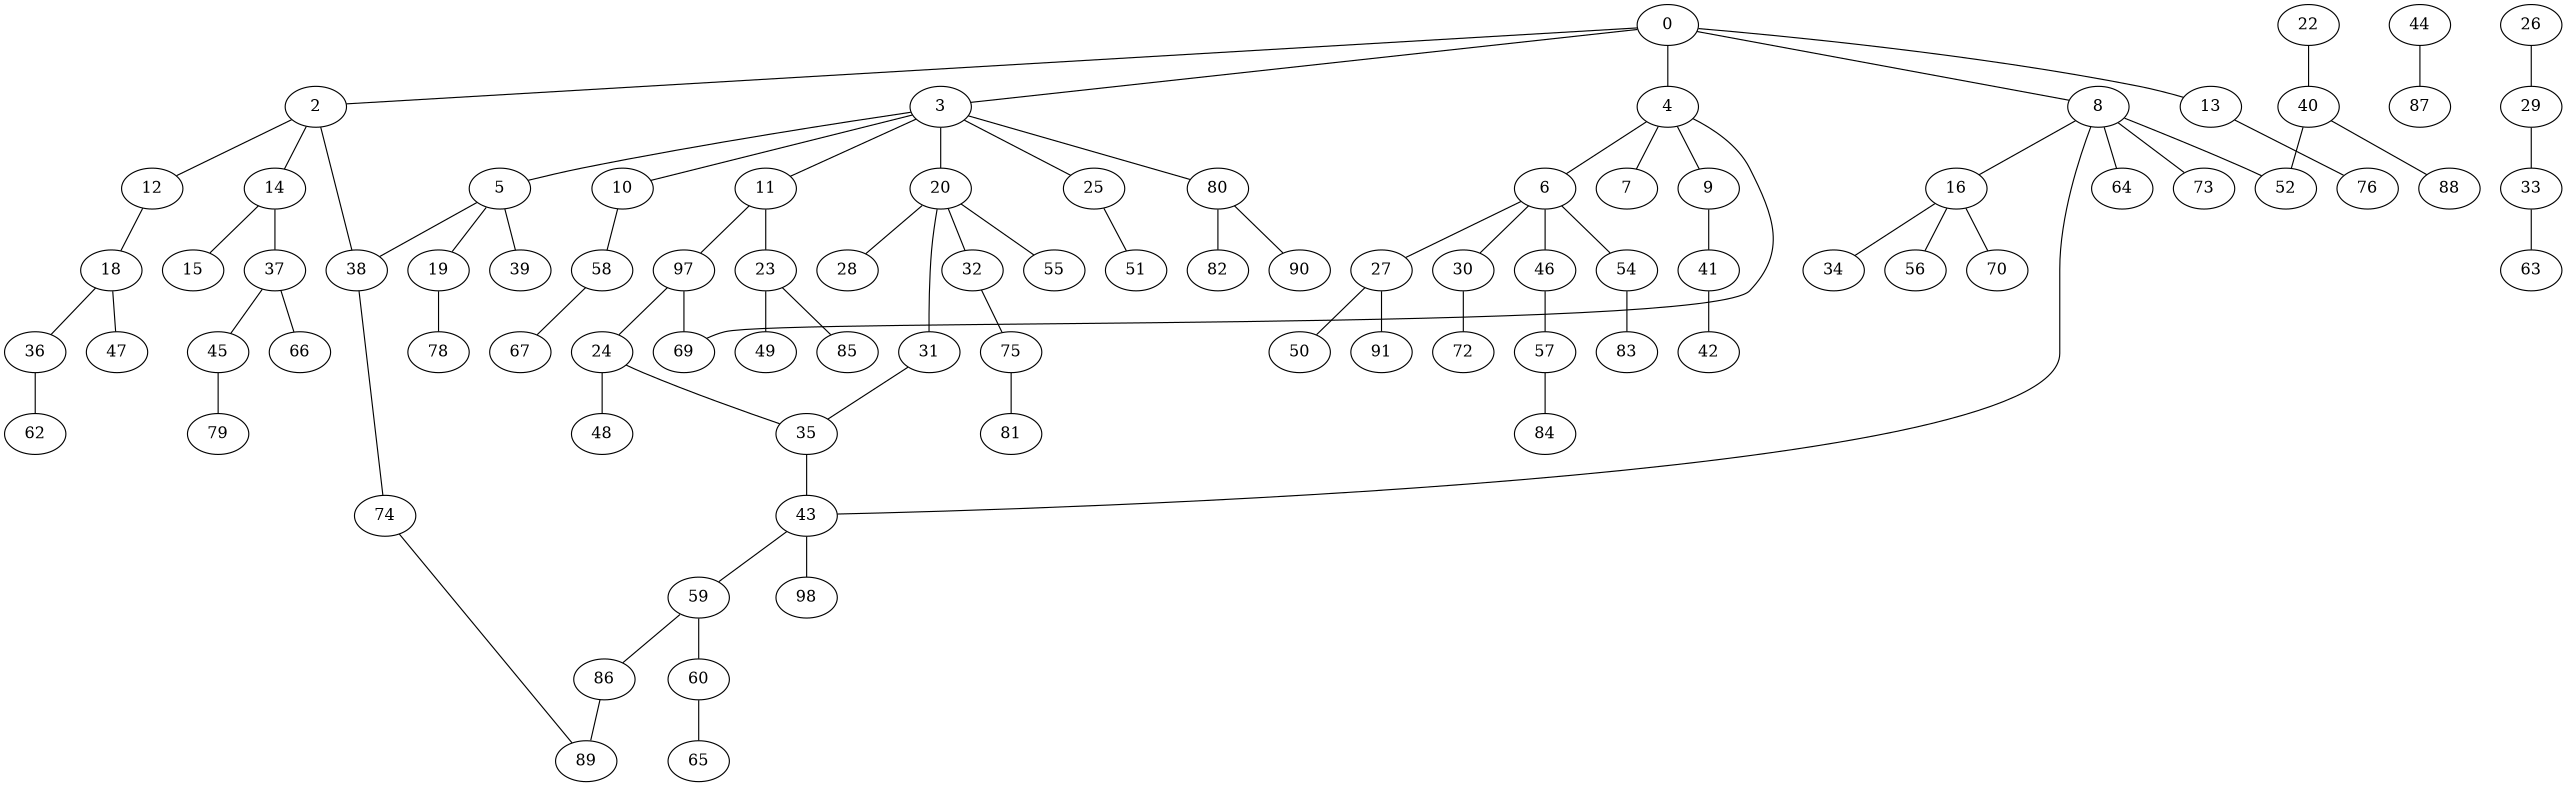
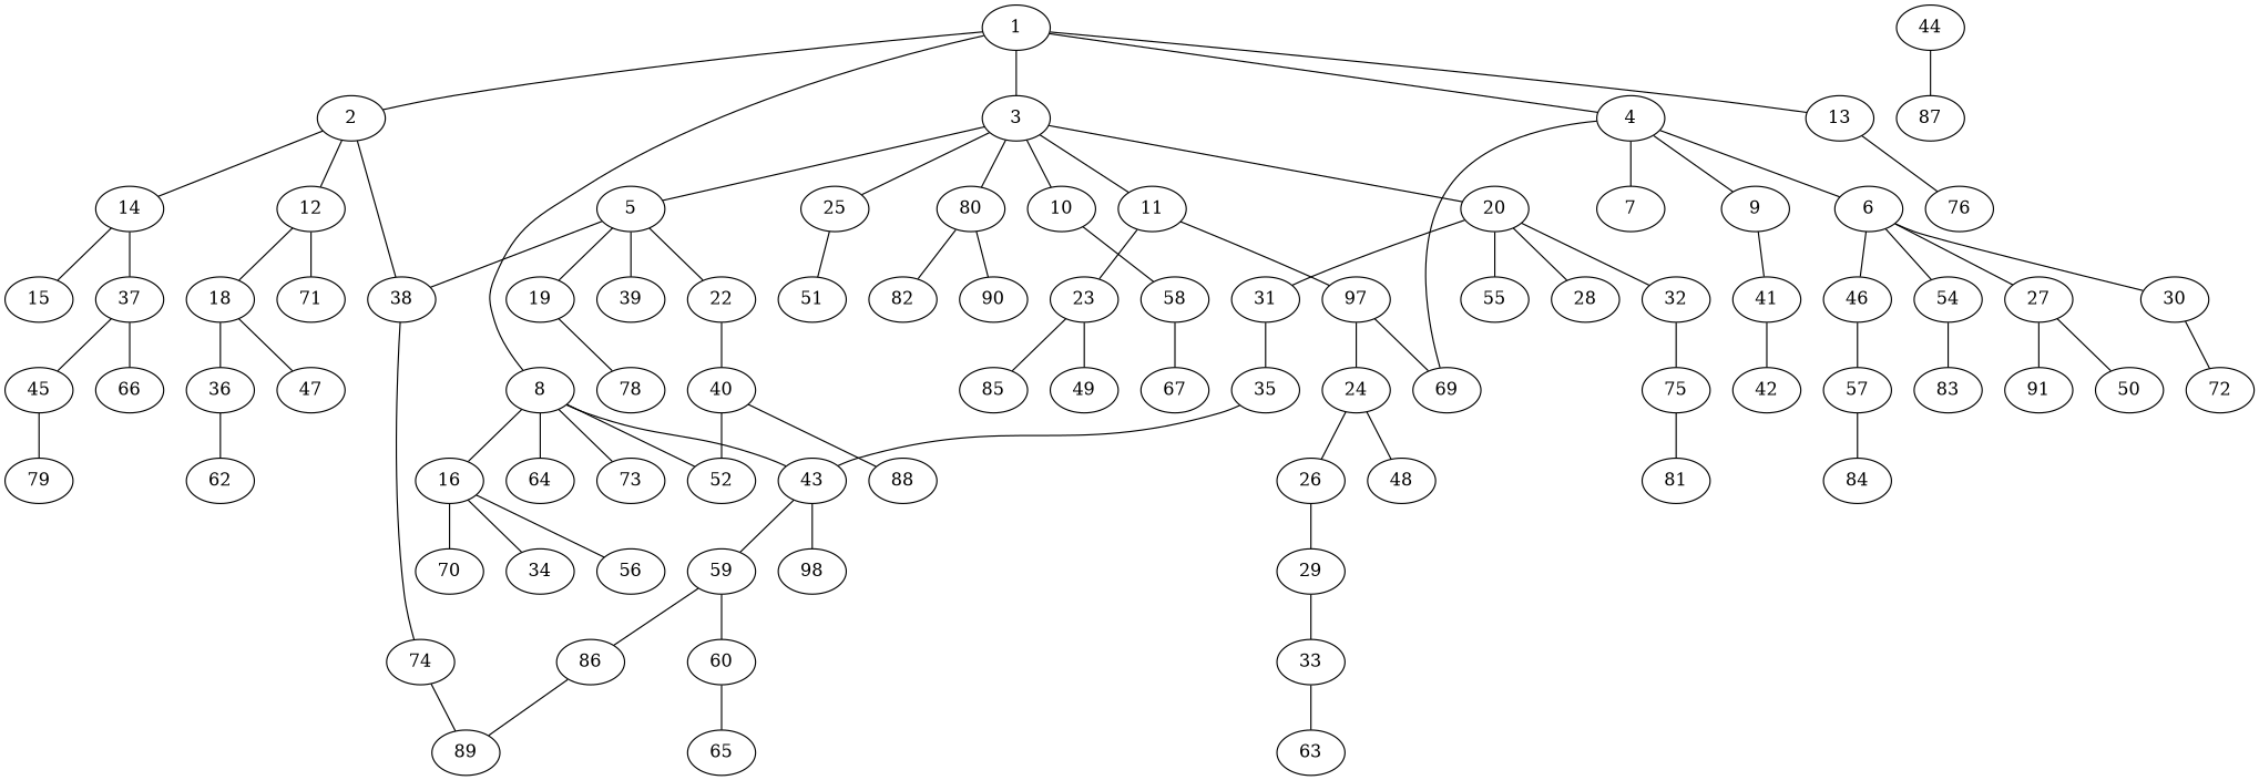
  graph {
-   1 [label=0]
+   1
    2
    3
    4
    8
    13
    12
    14
    38
    5
    10
    11
    20
    25
    80
    6
    7
    9
    69
    16
    43
    52
    64
    73
    76
    44
    87
    18
+   71
    15
    37
    74
    19
    22
    39
    58
    n37 [label=97]
    23
    28
    31
    32
    55
    51
    82
    90
    27
    30
    46
    54
    41
    34
    56
    70
    59
    n55 [label=98]
    36
    47
    45
    66
    89
    78
    40
    67
    24
    49
    85
    35
    75
    50
    n70 [label=91]
    72
    57
    83
    42
    88
    84
    60
    86
    26
    48
    62
    79
    29
    81
    33
    63
    65
    1 -- 2
    1 -- 3
    1 -- 4
    1 -- 8
    1 -- 13
    2 -- 12
    2 -- 14
    2 -- 38
    3 -- 5
    3 -- 10
    3 -- 11
    3 -- 20
    3 -- 25
    3 -- 80
    4 -- 6
    4 -- 7
    4 -- 9
    4 -- 69
    8 -- 16
    8 -- 43
    8 -- 52
    8 -- 64
    8 -- 73
    13 -- 76
    12 -- 18
+   12 -- 71
    14 -- 15
    14 -- 37
    38 -- 74
    5 -- 38
    5 -- 19
+   5 -- 22
    5 -- 39
    10 -- 58
    11 -- n37
    11 -- 23
    20 -- 28
    20 -- 31
    20 -- 32
    20 -- 55
    25 -- 51
    80 -- 82
    80 -- 90
    6 -- 27
    6 -- 30
    6 -- 46
    6 -- 54
    9 -- 41
    16 -- 34
    16 -- 56
    16 -- 70
    43 -- 59
    43 -- n55
    44 -- 87
    18 -- 36
    18 -- 47
    37 -- 45
    37 -- 66
    74 -- 89
    19 -- 78
    22 -- 40
    58 -- 67
    n37 -- 69
    n37 -- 24
    23 -- 49
    23 -- 85
    31 -- 35
    32 -- 75
    27 -- 50
    27 -- n70
    30 -- 72
    46 -- 57
    54 -- 83
    41 -- 42
    59 -- 60
    59 -- 86
    36 -- 62
    45 -- 79
    40 -- 52
    40 -- 88
-   24 -- 35
+   24 -- 26
    24 -- 48
    35 -- 43
    75 -- 81
    57 -- 84
    60 -- 65
    86 -- 89
    26 -- 29
    29 -- 33
    33 -- 63
  }
